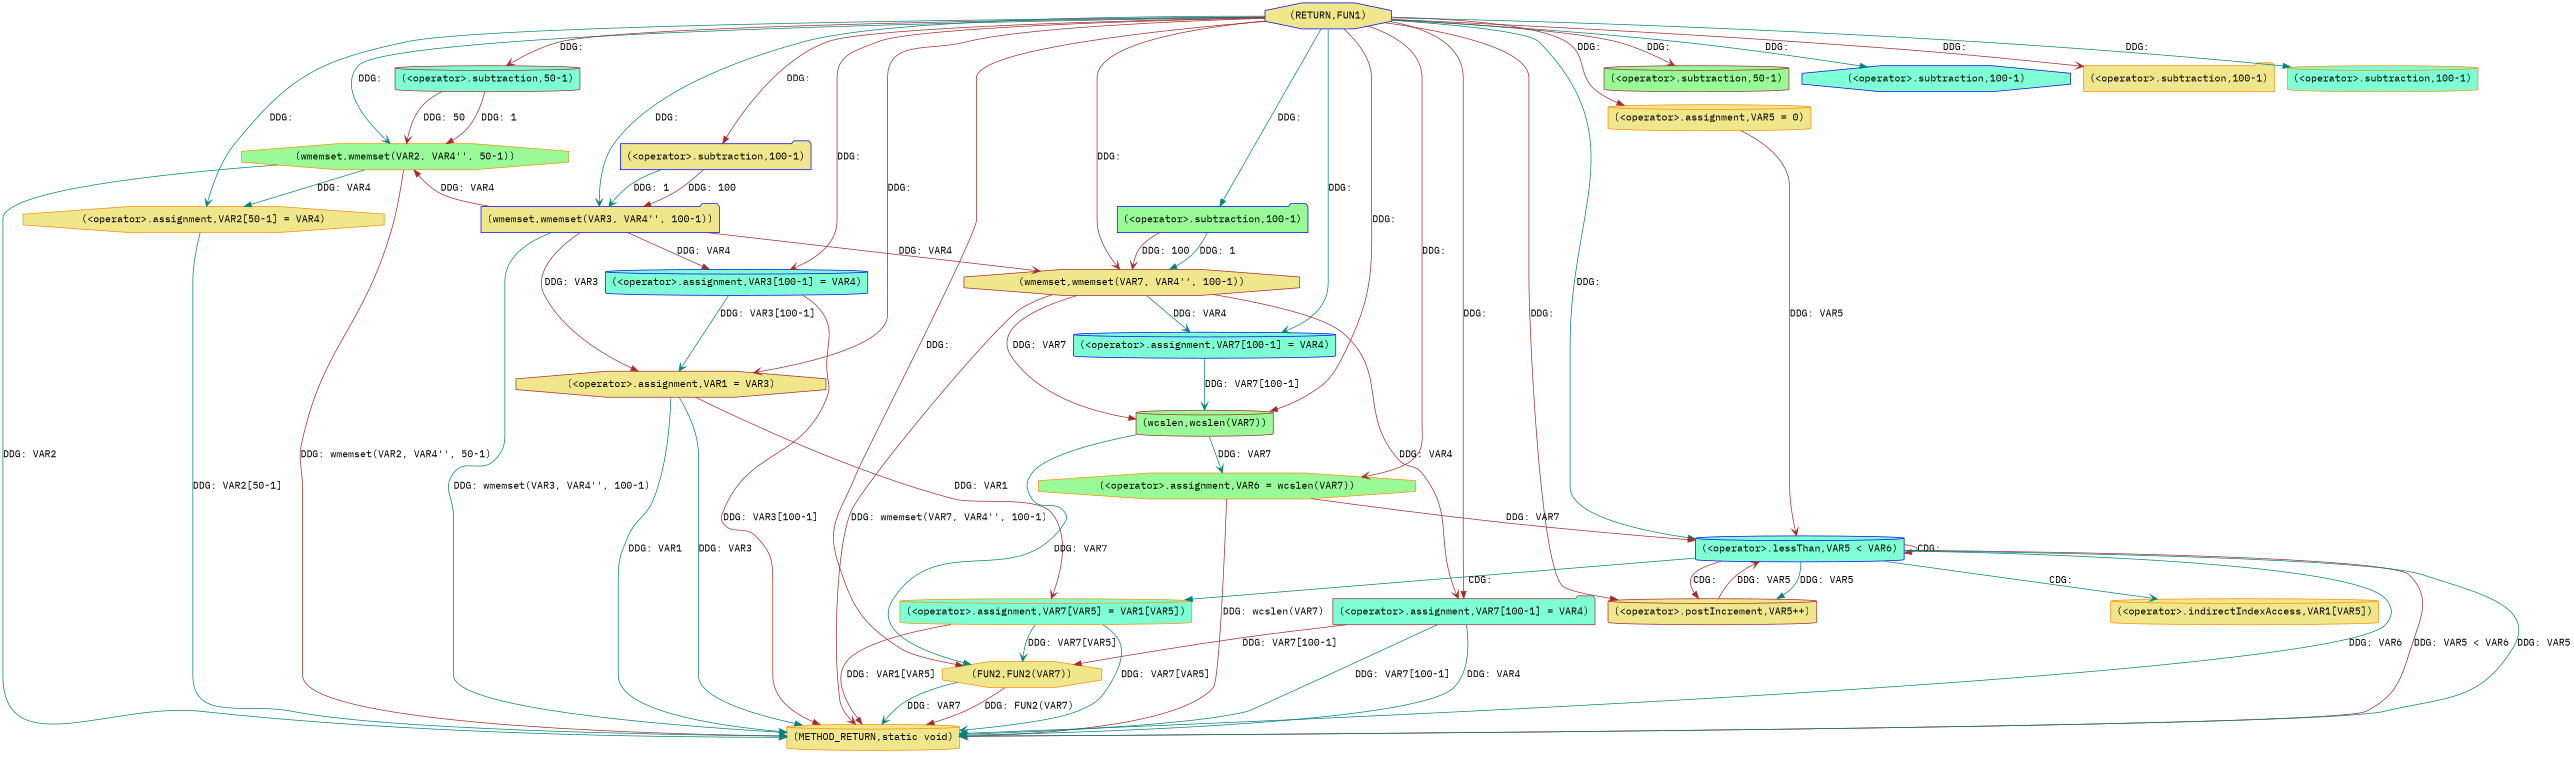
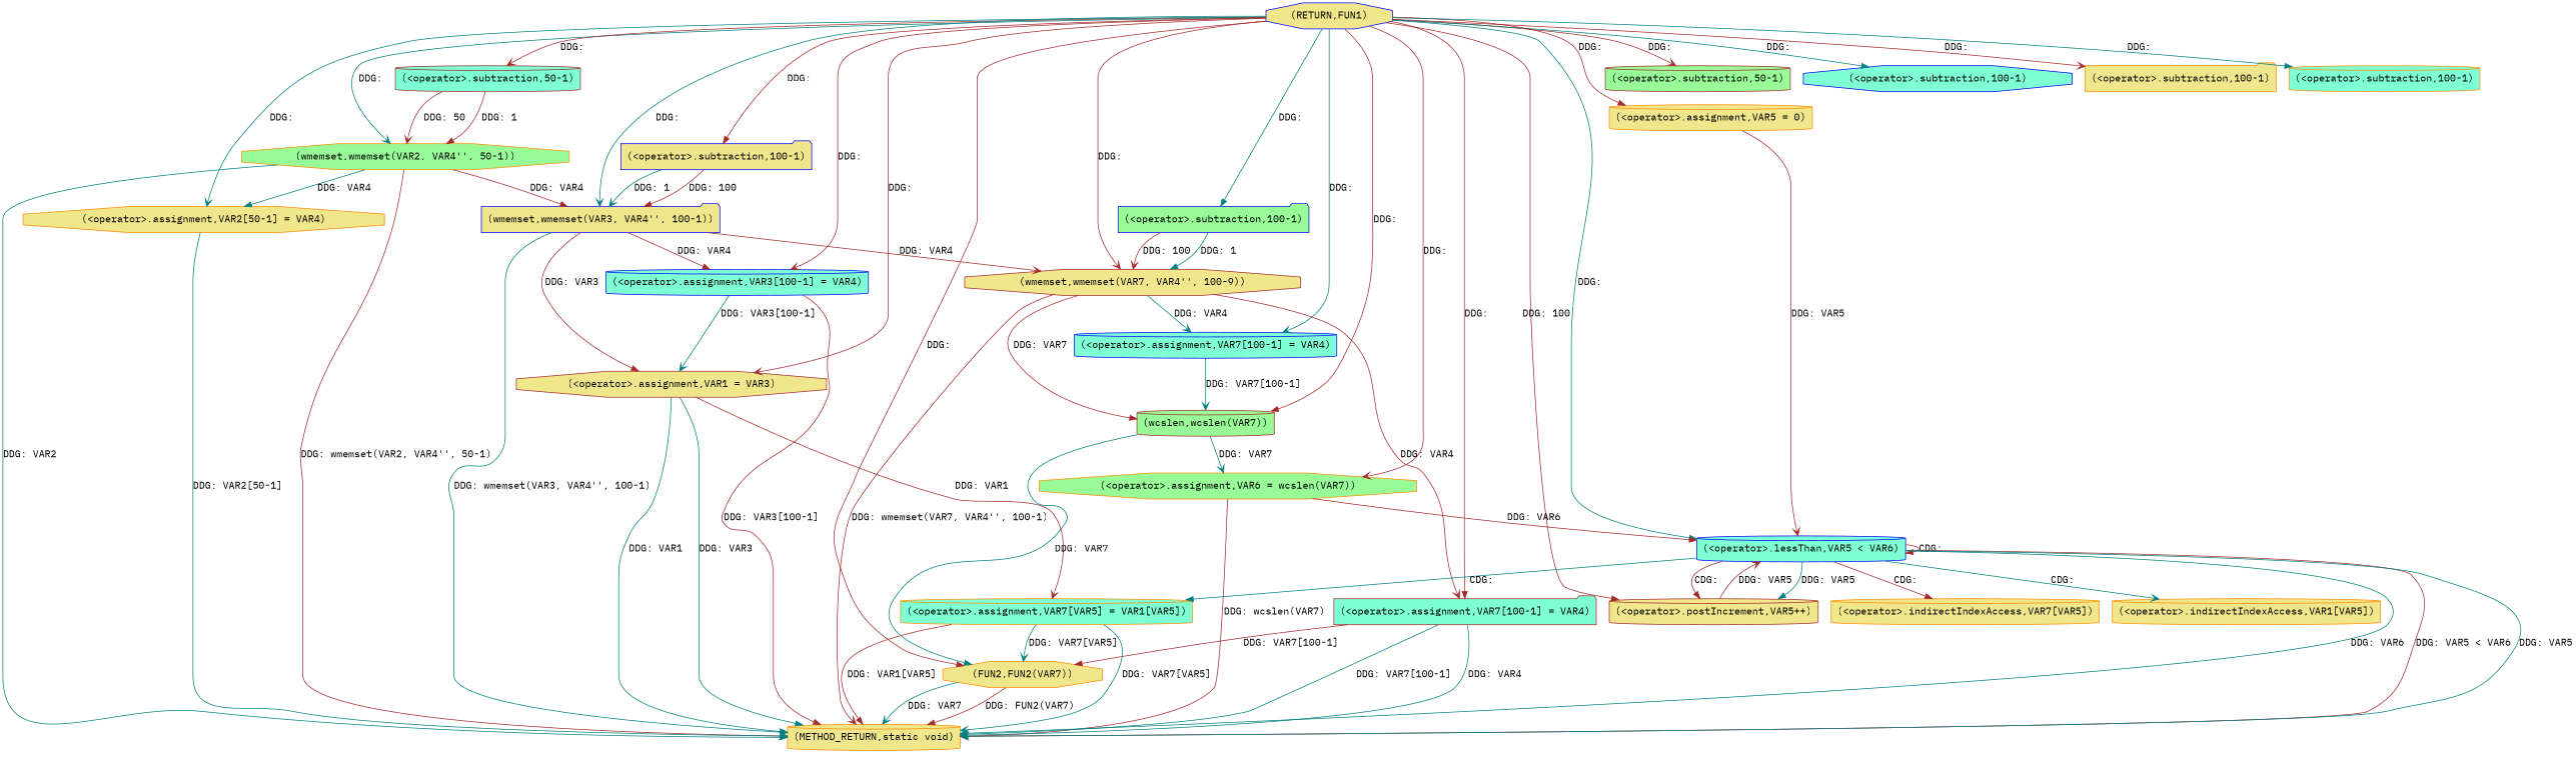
  digraph {
    fontname="IBM Plex Mono"
    node [color=darkorange fillcolor=khaki fontname="IBM Plex Mono" shape=cylinder style=filled]
    edge [arrowhead=vee color=brown fontname="IBM Plex Mono"]
    n1 [color=blue label="(RETURN,FUN1)" shape=octagon]
    n2 [fillcolor=palegreen label="(wmemset,wmemset(VAR2, VAR4'', 50-1))" shape=octagon]
    n3 [color=brown fillcolor=aquamarine label="(<operator>.subtraction,50-1)"]
    n4 [label="(<operator>.assignment,VAR2[50-1] = VAR4)" shape=octagon]
    n5 [color=brown fillcolor=palegreen label="(<operator>.subtraction,50-1)"]
    n6 [color=blue label="(wmemset,wmemset(VAR3, VAR4'', 100-1))" shape=folder]
    n7 [color=blue label="(<operator>.subtraction,100-1)" shape=folder]
    n8 [color=blue fillcolor=aquamarine label="(<operator>.assignment,VAR3[100-1] = VAR4)"]
    n9 [color=blue fillcolor=aquamarine label="(<operator>.subtraction,100-1)" shape=octagon]
    n10 [color=brown label="(<operator>.assignment,VAR1 = VAR3)" shape=octagon]
-   n11 [color=brown label="(wmemset,wmemset(VAR7, VAR4'', 100-1))" shape=octagon]
+   n11 [color=brown label="(wmemset,wmemset(VAR7, VAR4'', 100-9))" shape=octagon]
    n12 [color=blue fillcolor=palegreen label="(<operator>.subtraction,100-1)" shape=folder]
    n13 [color=blue fillcolor=aquamarine label="(<operator>.assignment,VAR7[100-1] = VAR4)"]
    n14 [label="(<operator>.subtraction,100-1)" shape=folder]
    n15 [fillcolor=palegreen label="(<operator>.assignment,VAR6 = wcslen(VAR7))" shape=octagon]
    n16 [color=brown fillcolor=palegreen label="(wcslen,wcslen(VAR7))"]
    n17 [label="(<operator>.assignment,VAR5 = 0)"]
    n18 [color=blue fillcolor=aquamarine label="(<operator>.lessThan,VAR5 < VAR6)"]
    n19 [color=brown label="(<operator>.postIncrement,VAR5++)"]
    n20 [color=brown fillcolor=aquamarine label="(<operator>.assignment,VAR7[100-1] = VAR4)" shape=folder]
    n21 [fillcolor=aquamarine label="(<operator>.subtraction,100-1)"]
    n22 [label="(FUN2,FUN2(VAR7))" shape=octagon]
    n23 [label="(METHOD_RETURN,static void)"]
    n24 [fillcolor=aquamarine label="(<operator>.assignment,VAR7[VAR5] = VAR1[VAR5])"]
+   n25 [label="(<operator>.indirectIndexAccess,VAR7[VAR5])"]
    n26 [label="(<operator>.indirectIndexAccess,VAR1[VAR5])"]
    n1 -> n2 [color=teal label="DDG: "]
    n1 -> n3 [label="DDG: "]
    n1 -> n4 [color=teal label="DDG: "]
    n1 -> n5 [label="DDG: "]
    n1 -> n6 [color=teal label="DDG: "]
    n1 -> n7 [arrowhead=normal label="DDG: "]
    n1 -> n8 [label="DDG: "]
    n1 -> n9 [arrowhead=normal color=teal label="DDG: "]
    n1 -> n10 [label="DDG: "]
    n1 -> n11 [label="DDG: "]
    n1 -> n12 [arrowhead=normal color=teal label="DDG: "]
    n1 -> n13 [color=teal label="DDG: "]
    n1 -> n14 [label="DDG: "]
    n1 -> n15 [label="DDG: "]
    n1 -> n16 [arrowhead=normal label="DDG: "]
    n1 -> n17 [arrowhead=normal label="DDG: "]
    n1 -> n18 [arrowhead=normal color=teal label="DDG: "]
-   n1 -> n19 [arrowhead=normal label="DDG: "]
+   n1 -> n19 [arrowhead=normal label="DDG: 100"]
    n1 -> n20 [arrowhead=normal label="DDG: "]
    n1 -> n21 [arrowhead=normal color=teal label="DDG: "]
    n1 -> n22 [arrowhead=normal label="DDG: "]
    n2 -> n4 [arrowhead=normal color=teal label="DDG: VAR4"]
-   n6 -> n2 [arrowhead=normal label="DDG: VAR4"]
+   n2 -> n6 [arrowhead=normal label="DDG: VAR4"]
    n2 -> n23 [label="DDG: wmemset(VAR2, VAR4'', 50-1)"]
    n2 -> n23 [arrowhead=normal color=teal label="DDG: VAR2"]
    n3 -> n2 [label="DDG: 50"]
    n3 -> n2 [arrowhead=normal label="DDG: 1"]
    n4 -> n23 [color=teal label="DDG: VAR2[50-1]"]
    n6 -> n8 [arrowhead=normal label="DDG: VAR4"]
    n6 -> n10 [arrowhead=normal label="DDG: VAR3"]
    n6 -> n11 [label="DDG: VAR4"]
    n6 -> n23 [color=teal label="DDG: wmemset(VAR3, VAR4'', 100-1)"]
    n7 -> n6 [arrowhead=normal label="DDG: 100"]
    n7 -> n6 [color=teal label="DDG: 1"]
    n8 -> n10 [color=teal label="DDG: VAR3[100-1]"]
    n8 -> n23 [arrowhead=normal label="DDG: VAR3[100-1]"]
    n10 -> n23 [arrowhead=normal color=teal label="DDG: VAR1"]
    n10 -> n23 [arrowhead=normal color=teal label="DDG: VAR3"]
    n10 -> n24 [label="DDG: VAR1"]
    n11 -> n13 [color=teal label="DDG: VAR4"]
    n11 -> n16 [arrowhead=normal label="DDG: VAR7"]
    n11 -> n20 [label="DDG: VAR4"]
    n11 -> n23 [label="DDG: wmemset(VAR7, VAR4'', 100-1)"]
    n12 -> n11 [label="DDG: 100"]
    n12 -> n11 [arrowhead=normal color=teal label="DDG: 1"]
    n13 -> n16 [color=teal label="DDG: VAR7[100-1]"]
-   n15 -> n18 [arrowhead=normal label="DDG: VAR7"]
+   n15 -> n18 [arrowhead=normal label="DDG: VAR6"]
    n15 -> n23 [label="DDG: wcslen(VAR7)"]
    n16 -> n15 [color=teal label="DDG: VAR7"]
    n16 -> n22 [arrowhead=normal color=teal label="DDG: VAR7"]
    n17 -> n18 [label="DDG: VAR5"]
    n18 -> n18 [arrowhead=normal label="CDG: "]
    n18 -> n19 [arrowhead=normal color=teal label="DDG: VAR5"]
    n18 -> n19 [arrowhead=normal label="CDG: "]
    n18 -> n23 [arrowhead=normal label="DDG: VAR5 < VAR6"]
    n18 -> n23 [color=teal label="DDG: VAR5"]
    n18 -> n23 [color=teal label="DDG: VAR6"]
    n18 -> n24 [arrowhead=normal color=teal label="CDG: "]
+   n18 -> n25 [arrowhead=normal label="CDG: "]
    n18 -> n26 [color=teal label="CDG: "]
    n19 -> n18 [label="DDG: VAR5"]
    n20 -> n22 [arrowhead=normal label="DDG: VAR7[100-1]"]
    n20 -> n23 [color=teal label="DDG: VAR7[100-1]"]
    n20 -> n23 [color=teal label="DDG: VAR4"]
    n22 -> n23 [arrowhead=normal label="DDG: FUN2(VAR7)"]
    n22 -> n23 [color=teal label="DDG: VAR7"]
    n24 -> n22 [color=teal label="DDG: VAR7[VAR5]"]
    n24 -> n23 [arrowhead=normal label="DDG: VAR1[VAR5]"]
    n24 -> n23 [color=teal label="DDG: VAR7[VAR5]"]
  }
